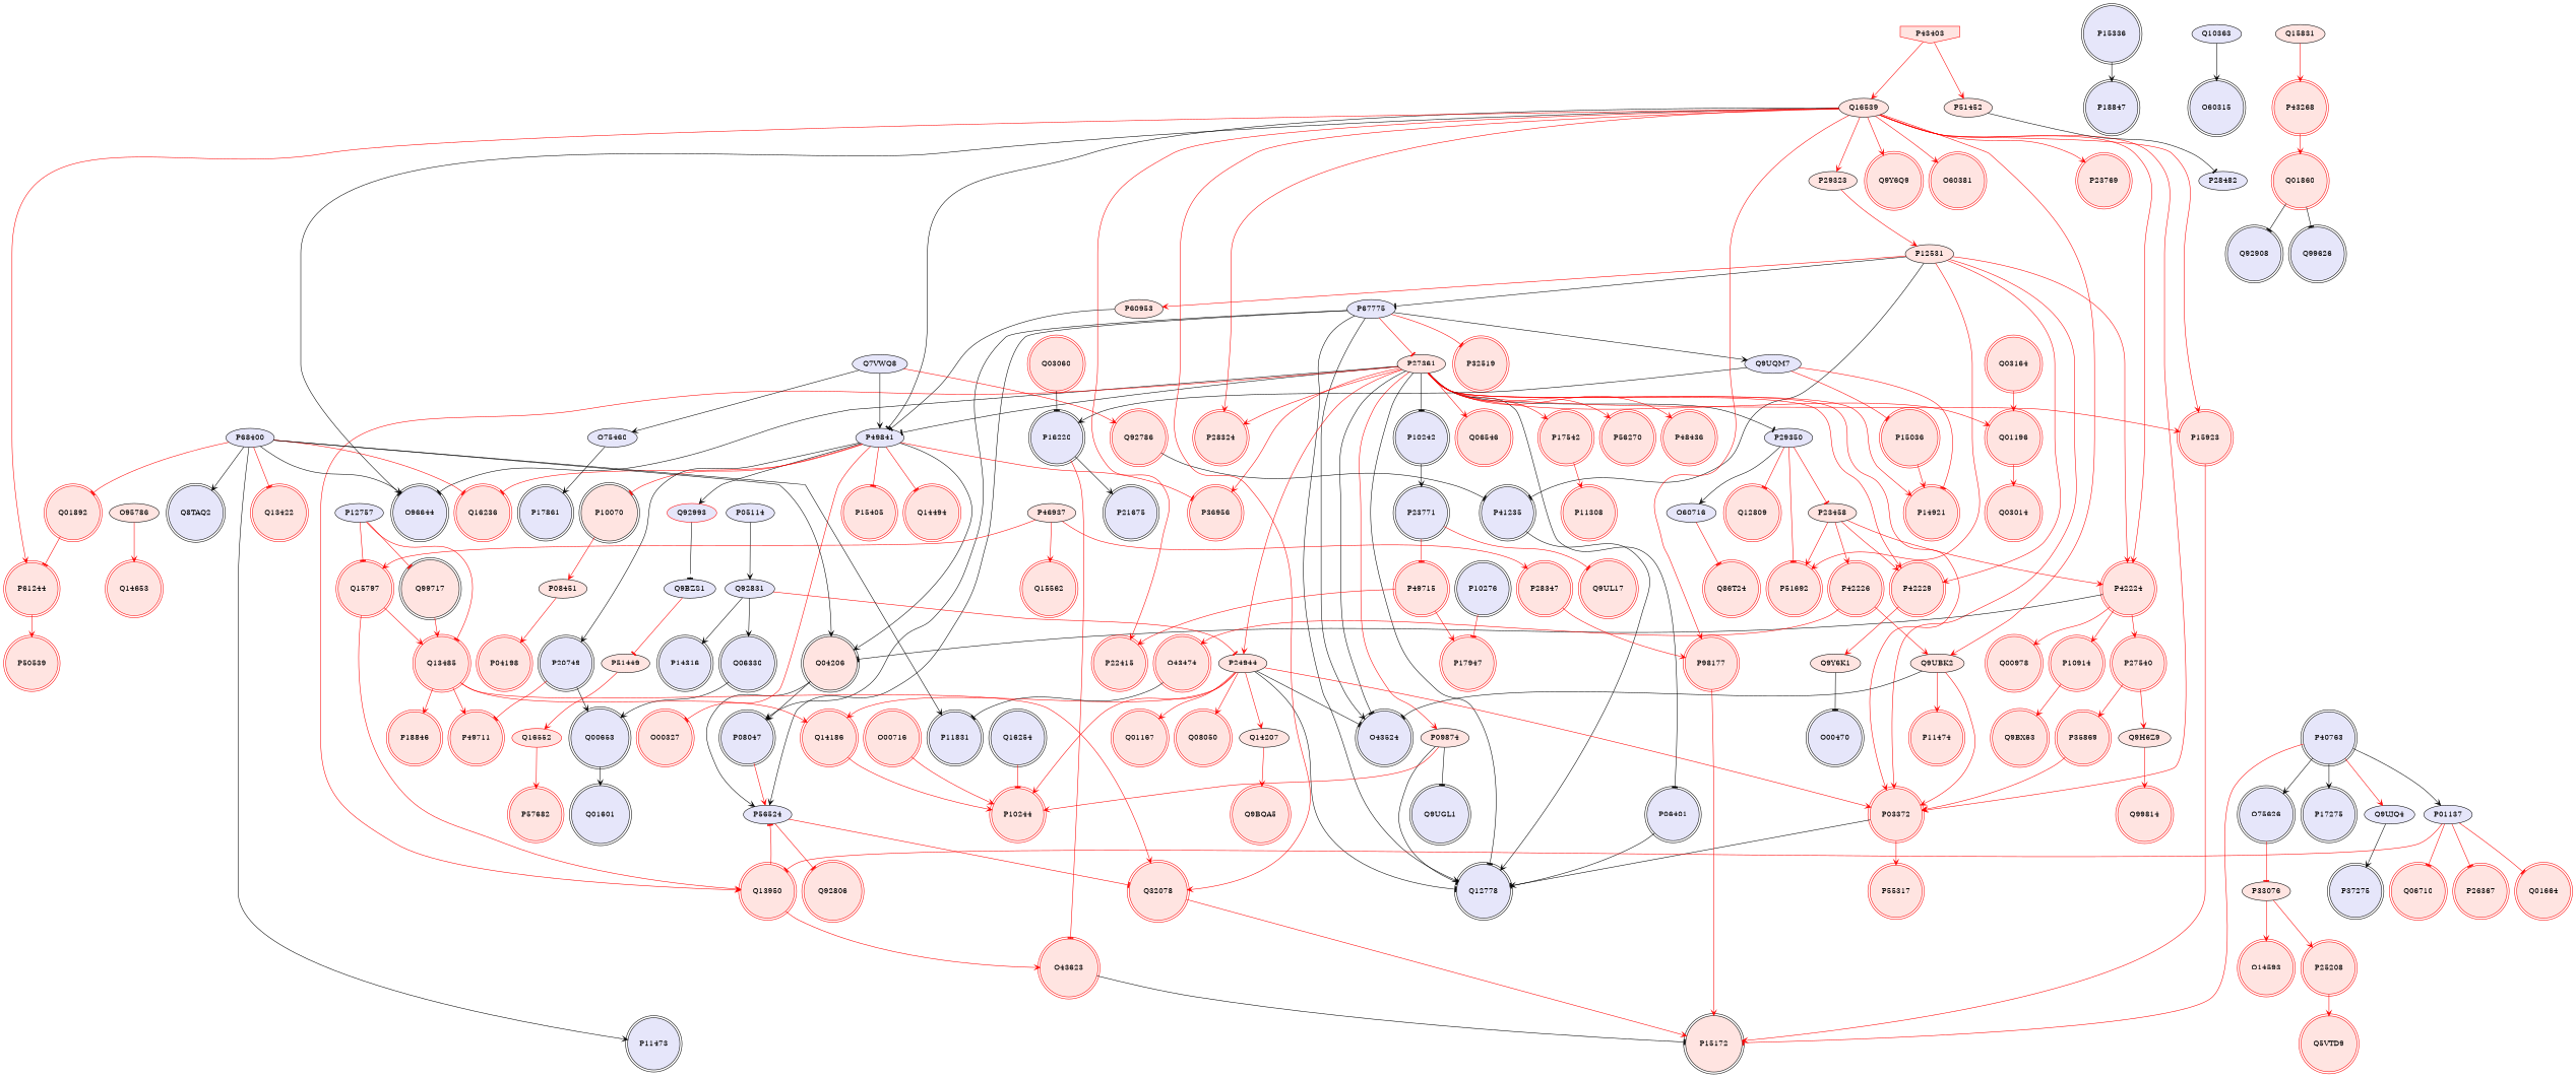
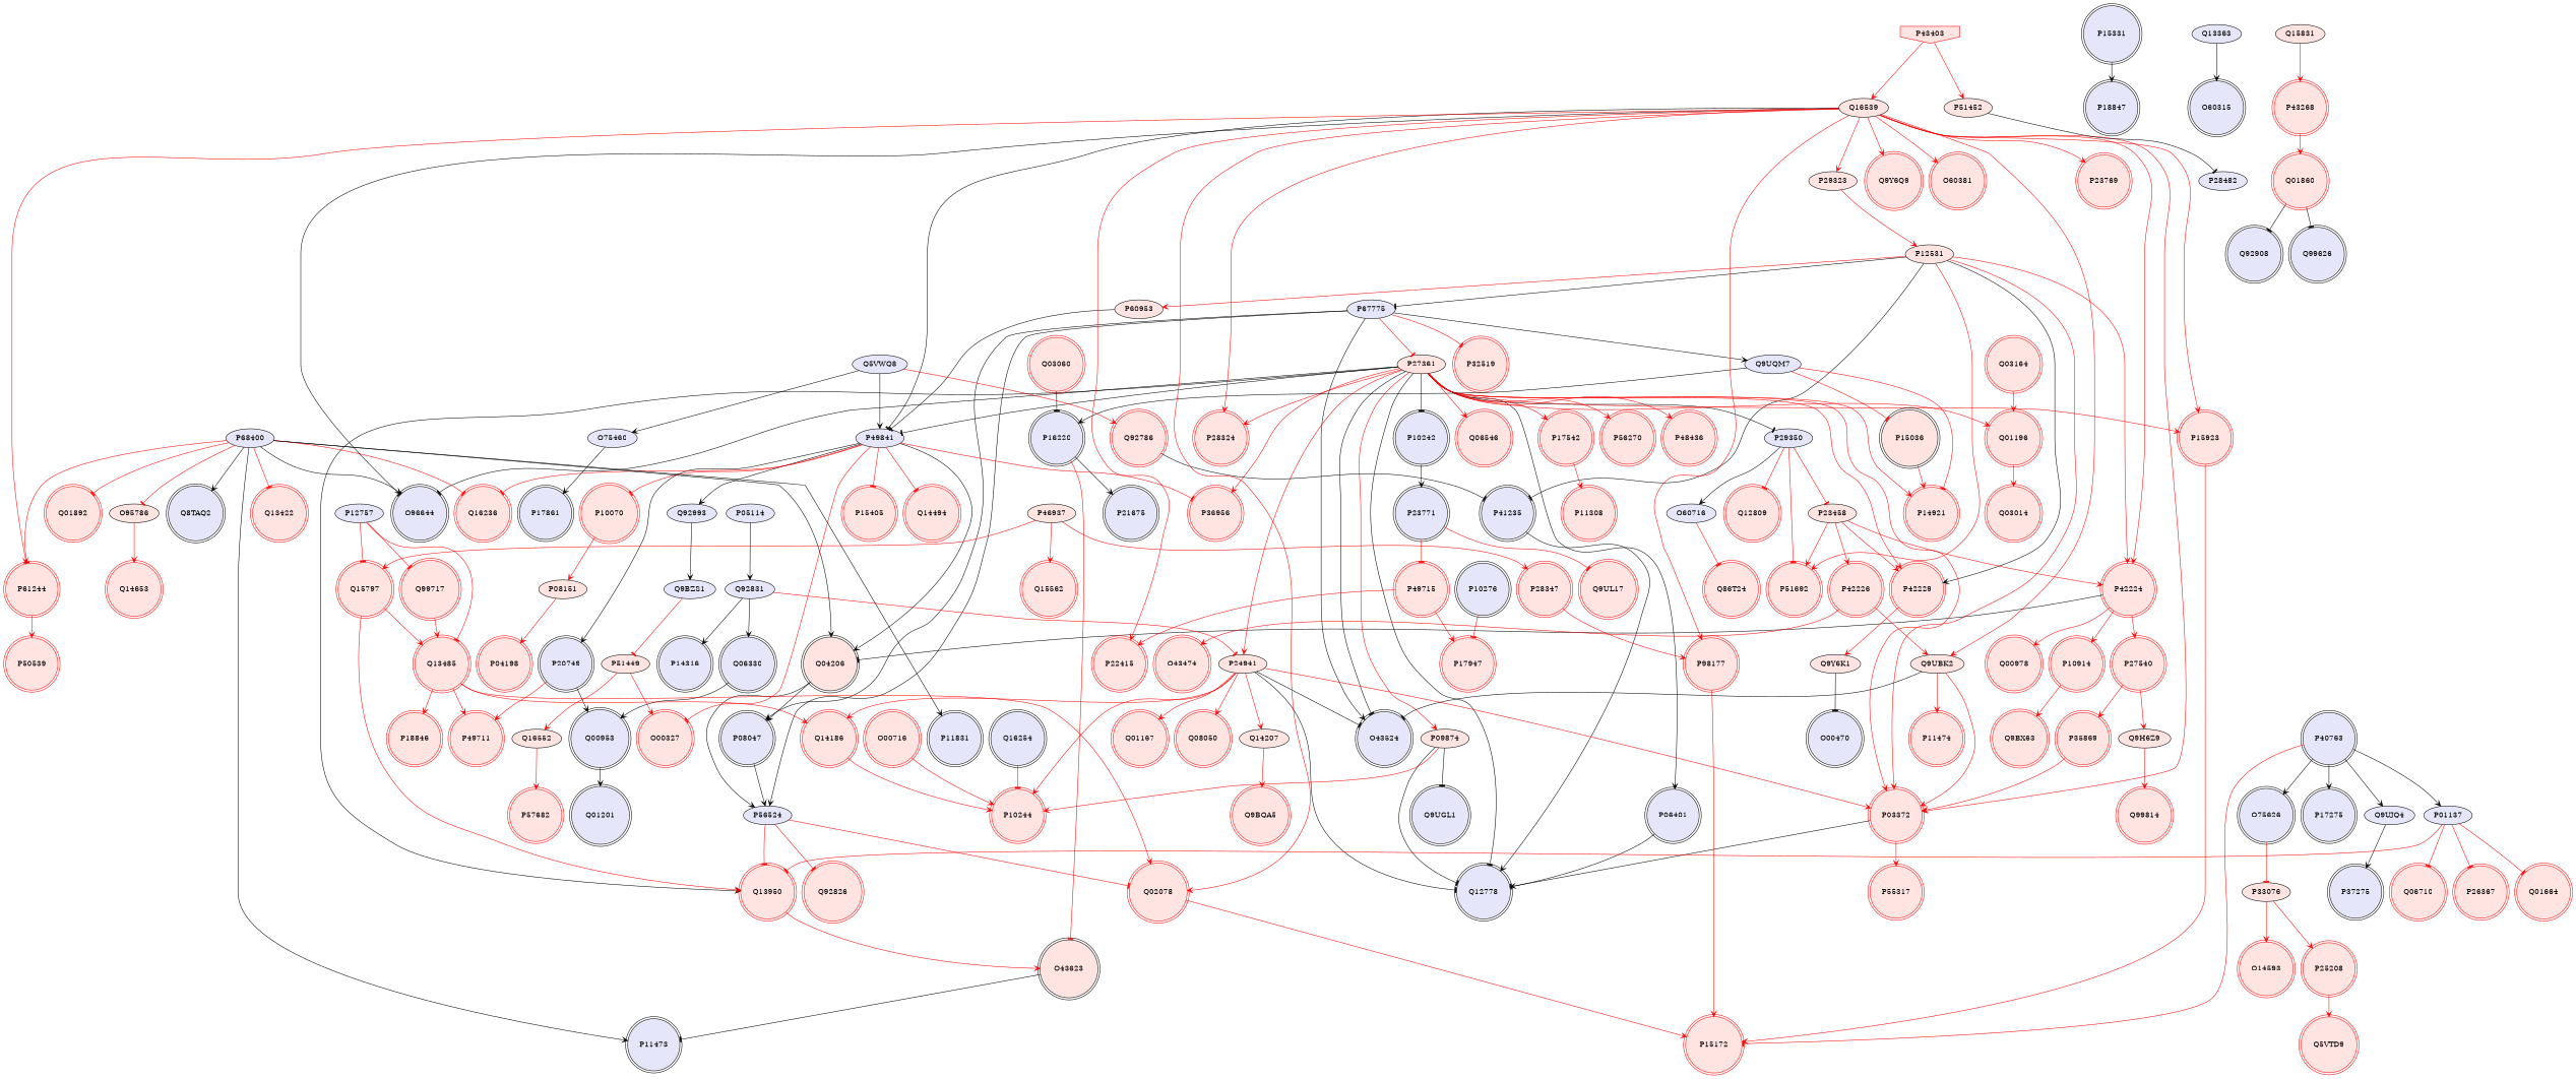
  digraph {
    node [fillcolor=mistyrose style=filled color=red shape=doublecircle]
    edge [arrowhead=vee color=red penwidth=1]
    n1 [label=P12531 color="" shape=""]
    P67775 [fillcolor=lavender color="" shape=""]
    P41235 [color=black fillcolor=lavender]
    P03372
    P42224
    P60953 [color="" shape=""]
    P51692
    P42229
    P27361 [color="" shape=""]
    Q12778 [color=black fillcolor=lavender]
    O43524 [color=black fillcolor=lavender]
    Q9UQM7 [fillcolor=lavender color="" shape=""]
    P56524 [fillcolor=lavender color="" shape=""]
    P08047 [color=black fillcolor=lavender]
    P32519
    P55317
    Q04206 [color=black]
    P27540
    P10914
    Q00978
    P49841 [fillcolor=lavender color="" shape=""]
    Q9Y6K1 [color="" shape=""]
    P36956
    P29350 [fillcolor=lavender color="" shape=""]
    P10242 [color=black fillcolor=lavender]
    P06401 [color=black fillcolor=lavender]
    n27 [color=black fillcolor=lavender label=O96644]
-   P24941 [label=P24944 color="" shape=""]
+   P24941 [color="" shape=""]
    P09874 [color="" shape=""]
    Q13950
    P15923
    Q06546
    Q01196
    P14921
    P17542
    P28324
    P56270
    P48436
    P16220 [color=black fillcolor=lavender]
-   P15036
-   Q02078 [label=Q32078]
-   Q92826 [label=Q92806]
-   P15336 [color=black fillcolor=lavender]
+   P15036 [color=black]
+   Q02078
+   Q92826
+   P15336 [color=black fillcolor=lavender label=P15331]
    P18847 [color=black fillcolor=lavender]
    O75460 [fillcolor=lavender color="" shape=""]
    P17861 [color=black fillcolor=lavender]
-   Q92993 [fillcolor=lavender shape=""]
+   Q92993 [fillcolor=lavender color="" shape=""]
    P20749 [color=black fillcolor=lavender]
    O00327
-   P10070 [color=black]
+   P10070
    Q16236
    n52 [label=P15405]
    Q14494
    Q9BZS1 [fillcolor=lavender color="" shape=""]
-   Q00653 [color=black fillcolor=lavender]
+   Q00653 [color=black fillcolor=lavender label=Q00953]
    P49711
-   P08151 [label=P08451 color="" shape=""]
+   P08151 [color="" shape=""]
    P51449 [color="" shape=""]
-   Q16552 [shape=""]
+   Q16552 [color="" shape=""]
    O60716 [fillcolor=lavender color="" shape=""]
    P23458 [color="" shape=""]
    Q12809
    P23771 [color=black fillcolor=lavender]
    Q08050
    Q14186
    P10244
    Q14207 [color="" shape=""]
    Q01167
    Q9UGL1 [color=black fillcolor=lavender]
-   O43623
-   P15172 [color=black]
+   O43623 [color=black]
+   P15172
    Q03014
    P11308
    Q86T24
    P42226
    P49715
    Q9UL17
-   Q01201 [color=black fillcolor=lavender label=Q01601]
+   Q01201 [color=black fillcolor=lavender]
    P40763 [color=black fillcolor=lavender]
    O75626 [color=black fillcolor=lavender]
    P17275 [color=black fillcolor=lavender]
    Q9UJQ4 [fillcolor=lavender color="" shape=""]
    P01137 [fillcolor=lavender color="" shape=""]
    P33076 [color="" shape=""]
    P37275 [color=black fillcolor=lavender]
    Q06710
    P26367
    Q01664
    P25208
    O14593
-   Q13363 [fillcolor=lavender label=Q10363 color="" shape=""]
+   Q13363 [fillcolor=lavender color="" shape=""]
    O60315 [color=black fillcolor=lavender]
    P21675 [color=black fillcolor=lavender]
    P11473 [color=black fillcolor=lavender]
    Q03060
-   Q5VWQ8 [fillcolor=lavender label=Q7VWQ8 color="" shape=""]
+   Q5VWQ8 [fillcolor=lavender color="" shape=""]
    Q92786
    Q92831 [fillcolor=lavender color="" shape=""]
    Q06330 [color=black fillcolor=lavender]
    P14316 [color=black fillcolor=lavender]
    P05114 [fillcolor=lavender color="" shape=""]
    Q9BQA5
    P11831 [color=black fillcolor=lavender]
    O43474
    Q9H6Z9 [color="" shape=""]
    P35869
    Q9BX63
    P22415
    P17947
    P68400 [fillcolor=lavender color="" shape=""]
    Q8TAQ2 [color=black fillcolor=lavender]
    O95786 [color="" shape=""]
    P61244
    Q13422
    Q01892
    Q14653
    P50539
    Q9UBK2 [color="" shape=""]
    P11474
    Q16539 [color="" shape=""]
    P29323 [color="" shape=""]
    Q9Y6Q9
    O60381
    P98177
    P23769
    P51452 [color="" shape=""]
    P28482 [fillcolor=lavender color="" shape=""]
    Q92908 [color=black fillcolor=lavender]
    Q01860
    Q99626 [color=black fillcolor=lavender]
    O00470 [color=black fillcolor=lavender]
    Q15797
    Q13485
    P18846
-   Q99717 [color=black]
+   Q99717
    P12757 [fillcolor=lavender color="" shape=""]
    P57682
    P04198
    P46937 [color="" shape=""]
    Q15562
    P28347
    Q99814
    O00716
    Q16254 [color=black fillcolor=lavender]
    Q15831 [color="" shape=""]
    P43268
    P10276 [color=black fillcolor=lavender]
    Q5VTD9
    Q03164
    P43403 [shape=invhouse]
    n1 -> P67775 [arrowhead=tee color=black]
    n1 -> P41235 [arrowhead=tee color=black]
    n1 -> P03372
    n1 -> P42224
    n1 -> P60953
    n1 -> P51692
-   n1 -> P42229
+   n1 -> P42229 [color=black]
    P67775 -> P27361 [arrowhead=tee]
-   P67775 -> Q12778 [color=black]
    P67775 -> O43524 [color=black]
    P67775 -> Q9UQM7 [color=black]
    P67775 -> P56524 [color=black]
    P67775 -> P08047 [color=black]
    P67775 -> P32519 [arrowhead=tee]
    P41235 -> Q12778 [color=black]
    P03372 -> Q12778 [arrowhead=tee color=black]
    P03372 -> P55317
    P42224 -> Q04206 [arrowhead=tee color=black]
    P42224 -> P27540
    P42224 -> P10914
    P42224 -> Q00978
    P60953 -> P49841 [arrowhead=tee color=black]
    P42229 -> Q9Y6K1
    P27361 -> P03372
    P27361 -> P42229
    P27361 -> Q12778 [arrowhead=tee color=black]
    P27361 -> O43524 [arrowhead=tee color=black]
    P27361 -> P49841 [arrowhead=tee color=black]
    P27361 -> P36956
    P27361 -> P29350 [arrowhead=tee color=black]
    P27361 -> P10242 [arrowhead=tee color=black]
-   P27361 -> P06401 [arrowhead=tee color=black]
+   P27361 -> P06401 [color=black]
    P27361 -> n27 [arrowhead=tee color=black]
    P27361 -> P24941
    P27361 -> P09874
-   P27361 -> Q13950
+   P27361 -> Q13950 [color=black]
    P27361 -> P15923
    P27361 -> Q06546
    P27361 -> Q01196
    P27361 -> P14921
    P27361 -> P17542
    P27361 -> P28324
    P27361 -> P56270
    P27361 -> P48436
    Q9UQM7 -> P14921 [arrowhead=tee]
    Q9UQM7 -> P16220 [color=black]
    Q9UQM7 -> P15036 [arrowhead=tee]
-   Q13950 -> P56524 [arrowhead=tee]
+   P56524 -> Q13950 [arrowhead=tee]
    P56524 -> Q02078 [arrowhead=tee]
    P56524 -> Q92826 [arrowhead=tee]
-   P08047 -> P56524
+   P08047 -> P56524 [color=black]
    Q04206 -> P56524 [color=black]
    Q04206 -> P08047 [color=black]
    P27540 -> Q9H6Z9
    P27540 -> P35869
    P10914 -> Q9BX63
    P49841 -> Q04206 [color=black]
    P49841 -> P36956 [arrowhead=tee]
    P49841 -> Q92993 [color=black]
    P49841 -> P20749 [color=black]
    P49841 -> O00327 [arrowhead=tee]
    P49841 -> P10070 [arrowhead=tee]
    P49841 -> Q16236 [arrowhead=tee]
    P49841 -> n52 [arrowhead=tee]
    P49841 -> Q14494 [arrowhead=tee]
    Q9Y6K1 -> O00470 [arrowhead=tee color=black]
    P29350 -> P51692 [arrowhead=tee]
    P29350 -> O60716 [color=black]
    P29350 -> P23458 [arrowhead=tee]
    P29350 -> Q12809 [arrowhead=tee]
    P10242 -> P23771 [color=black]
    P06401 -> Q12778 [color=black]
    P24941 -> P03372
    P24941 -> Q12778 [arrowhead=tee color=black]
    P24941 -> O43524 [arrowhead=tee color=black]
    P24941 -> Q08050
    P24941 -> Q14186
    P24941 -> P10244
    P24941 -> Q14207
    P24941 -> Q01167
    P09874 -> Q12778 [arrowhead=tee color=black]
    P09874 -> P10244
    P09874 -> Q9UGL1 [arrowhead=tee color=black]
    Q13950 -> O43623
    P15923 -> P15172
    Q01196 -> Q03014
    P17542 -> P11308
    P16220 -> O43623 [arrowhead=tee]
    P16220 -> P21675 [color=black]
    P15036 -> P14921
    Q02078 -> P15172
    P15336 -> P18847 [color=black]
    O75460 -> P17861 [color=black]
-   Q92993 -> Q9BZS1 [arrowhead=tee color=black]
+   Q92993 -> Q9BZS1 [color=black]
    P20749 -> Q00653 [color=black]
-   P20749 -> P49711 [arrowhead=tee]
+   P20749 -> P49711
    P10070 -> P08151
    Q9BZS1 -> P51449 [arrowhead=tee]
    Q00653 -> Q01201 [color=black]
    P08151 -> P04198
+   P51449 -> O00327
    P51449 -> Q16552
    Q16552 -> P57682
    O60716 -> Q86T24 [arrowhead=tee]
    P23458 -> P42224
    P23458 -> P51692
    P23458 -> P42229
    P23458 -> P42226
    P23771 -> P49715 [arrowhead=tee]
    P23771 -> Q9UL17 [arrowhead=tee]
    Q14186 -> P10244
    Q14207 -> Q9BQA5
-   O43623 -> P15172 [arrowhead=tee color=black]
+   O43623 -> P11473 [arrowhead=tee color=black]
    P42226 -> O43474
    P42226 -> Q9UBK2
    P49715 -> P22415
    P49715 -> P17947
    P40763 -> P15172 [arrowhead=tee]
    P40763 -> O75626 [color=black]
    P40763 -> P17275 [color=black]
-   P40763 -> Q9UJQ4
+   P40763 -> Q9UJQ4 [color=black]
    P40763 -> P01137 [color=black]
    O75626 -> P33076 [arrowhead=tee]
    Q9UJQ4 -> P37275 [color=black]
    P01137 -> Q13950 [arrowhead=tee]
    P01137 -> Q06710 [arrowhead=tee]
    P01137 -> P26367 [arrowhead=tee]
    P01137 -> Q01664 [arrowhead=tee]
    P33076 -> P25208
    P33076 -> O14593
    P25208 -> Q5VTD9
    Q13363 -> O60315 [color=black]
    Q03060 -> P16220 [arrowhead=tee color=black]
    Q5VWQ8 -> P49841 [color=black]
    Q5VWQ8 -> O75460 [color=black]
    Q5VWQ8 -> Q92786
    Q92786 -> P41235 [arrowhead=tee color=black]
    Q92831 -> P24941 [arrowhead=tee]
    Q92831 -> Q06330 [color=black]
    Q92831 -> P14316 [color=black]
    Q06330 -> Q00653 [color=black]
    P05114 -> Q92831 [color=black]
-   O43474 -> P11831 [arrowhead=tee color=black]
    Q9H6Z9 -> Q99814
    P35869 -> P03372
    P68400 -> Q04206 [color=black]
    P68400 -> n27 [color=black]
    P68400 -> Q16236 [arrowhead=tee]
    P68400 -> P11473 [color=black]
    P68400 -> P11831 [color=black]
    P68400 -> Q8TAQ2 [color=black]
-   Q01892 -> P61244 [arrowhead=tee]
+   P68400 -> O95786 [arrowhead=tee]
+   P68400 -> P61244 [arrowhead=tee]
    P68400 -> Q13422 [arrowhead=tee]
    P68400 -> Q01892 [arrowhead=tee]
    O95786 -> Q14653
    P61244 -> P50539
    Q9UBK2 -> P03372
    Q9UBK2 -> O43524 [arrowhead=tee color=black]
    Q9UBK2 -> P11474
    Q16539 -> P03372
    Q16539 -> P42224
    Q16539 -> P49841 [arrowhead=tee color=black]
    Q16539 -> n27 [arrowhead=tee color=black]
    Q16539 -> P15923
    Q16539 -> P28324
    Q16539 -> Q02078
    Q16539 -> P22415
    Q16539 -> P61244
    Q16539 -> Q9UBK2
    Q16539 -> P29323
    Q16539 -> Q9Y6Q9
    Q16539 -> O60381
    Q16539 -> P98177
    Q16539 -> P23769
    P29323 -> n1
    P98177 -> P15172
    P51452 -> P28482 [arrowhead=tee color=black]
    Q01860 -> Q92908 [arrowhead=tee color=black]
    Q01860 -> Q99626 [arrowhead=tee color=black]
    Q15797 -> Q13950
    Q15797 -> Q13485
    Q13485 -> Q02078
    Q13485 -> P49711
    Q13485 -> Q14186
    Q13485 -> P18846
    Q99717 -> Q13485
    P12757 -> Q15797 [arrowhead=tee]
    P12757 -> Q13485 [arrowhead=tee]
    P12757 -> Q99717 [arrowhead=tee]
    P46937 -> Q15797
    P46937 -> Q15562
    P46937 -> P28347
    P28347 -> P98177
    O00716 -> P10244
    Q16254 -> P10244 [arrowhead=tee]
    Q15831 -> P43268
    P43268 -> Q01860
    P10276 -> P17947 [arrowhead=tee]
    Q03164 -> Q01196
    P43403 -> Q16539
    P43403 -> P51452
  }
